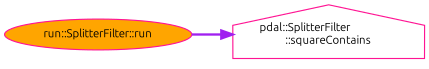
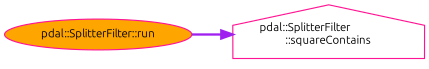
  digraph {
    rankdir=LR
    fontname=Ubuntu
    node [color=deeppink fontname=Ubuntu fontsize=10 style=filled]
-   n1 [fillcolor=orange fontcolor=black height=0.2 label="run::SplitterFilter::run" shape=ellipse width=0.4]
+   n1 [fillcolor=orange fontcolor=black height=0.2 label="pdal::SplitterFilter::run" shape=ellipse width=0.4]
    n2 [fillcolor=white height=0.2 label="pdal::SplitterFilter\l::squareContains" shape=house width=0.4]
    n1 -> n2 [color=purple fontname=Ubuntu fontsize=10 labelfontname=Helvetica labelfontsize=10 style=bold]
  }
